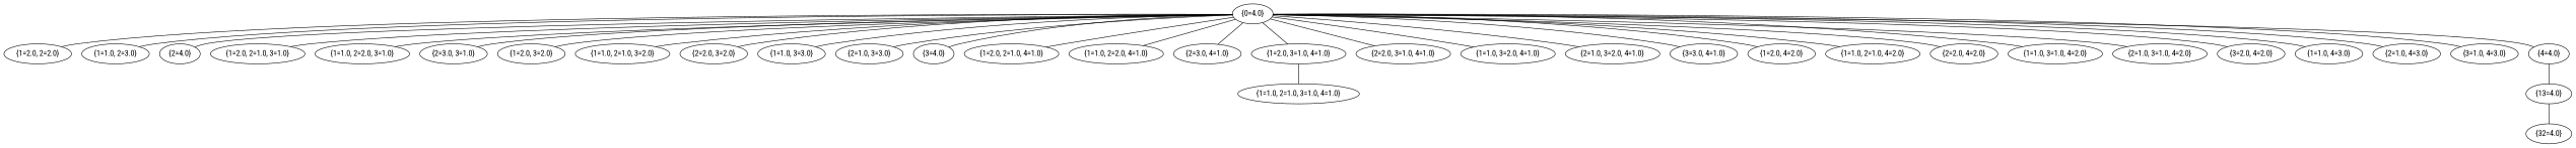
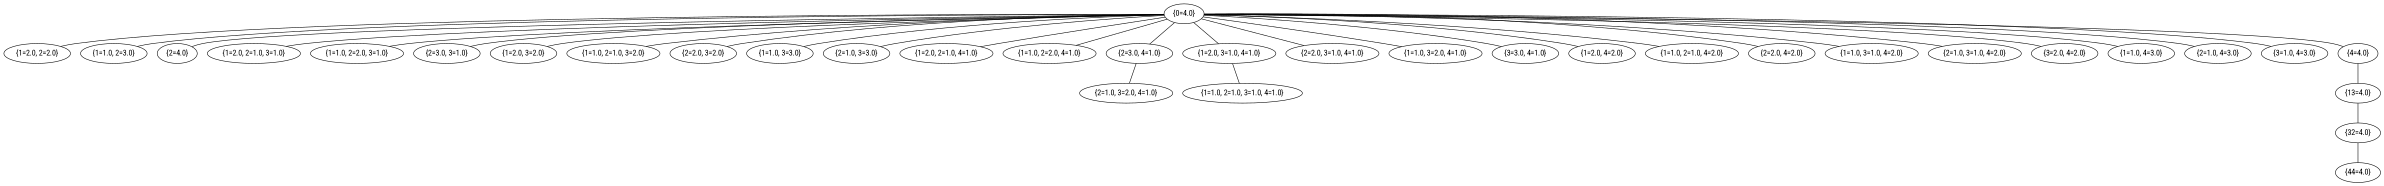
  graph {
    fontname="Roboto Condensed"
    node [fontname="Roboto Condensed"]
    edge [fontname="Roboto Condensed"]
    "{0=4.0}" [state="{0=4.0}"]
    "{1=2.0, 2=2.0}" [state="{1=2.0, 2=2.0}"]
    "{1=1.0, 2=3.0}" [state="{1=1.0, 2=3.0}"]
    "{2=4.0}" [state="{2=4.0}"]
    "{1=2.0, 2=1.0, 3=1.0}" [state="{1=2.0, 2=1.0, 3=1.0}"]
    "{1=1.0, 2=2.0, 3=1.0}" [state="{1=1.0, 2=2.0, 3=1.0}"]
    "{2=3.0, 3=1.0}" [state="{2=3.0, 3=1.0}"]
    "{1=2.0, 3=2.0}" [state="{1=2.0, 3=2.0}"]
    "{1=1.0, 2=1.0, 3=2.0}" [state="{1=1.0, 2=1.0, 3=2.0}"]
    "{2=2.0, 3=2.0}" [state="{2=2.0, 3=2.0}"]
    "{1=1.0, 3=3.0}" [state="{1=1.0, 3=3.0}"]
    "{2=1.0, 3=3.0}" [state="{2=1.0, 3=3.0}"]
-   "{3=4.0}" [state="{3=4.0}"]
    "{1=2.0, 2=1.0, 4=1.0}" [state="{1=2.0, 2=1.0, 4=1.0}"]
    "{1=1.0, 2=2.0, 4=1.0}" [state="{1=1.0, 2=2.0, 4=1.0}"]
    "{2=3.0, 4=1.0}" [state="{2=3.0, 4=1.0}"]
    "{1=2.0, 3=1.0, 4=1.0}" [state="{1=2.0, 3=1.0, 4=1.0}"]
    "{2=2.0, 3=1.0, 4=1.0}" [state="{2=2.0, 3=1.0, 4=1.0}"]
    "{1=1.0, 3=2.0, 4=1.0}" [state="{1=1.0, 3=2.0, 4=1.0}"]
    "{2=1.0, 3=2.0, 4=1.0}" [state="{2=1.0, 3=2.0, 4=1.0}"]
    "{3=3.0, 4=1.0}" [state="{3=3.0, 4=1.0}"]
    "{1=2.0, 4=2.0}" [state="{1=2.0, 4=2.0}"]
    "{1=1.0, 2=1.0, 4=2.0}" [state="{1=1.0, 2=1.0, 4=2.0}"]
    "{2=2.0, 4=2.0}" [state="{2=2.0, 4=2.0}"]
    "{1=1.0, 3=1.0, 4=2.0}" [state="{1=1.0, 3=1.0, 4=2.0}"]
    "{2=1.0, 3=1.0, 4=2.0}" [state="{2=1.0, 3=1.0, 4=2.0}"]
    "{3=2.0, 4=2.0}" [state="{3=2.0, 4=2.0}"]
    "{1=1.0, 4=3.0}" [state="{1=1.0, 4=3.0}"]
    "{2=1.0, 4=3.0}" [state="{2=1.0, 4=3.0}"]
    "{3=1.0, 4=3.0}" [state="{3=1.0, 4=3.0}"]
    "{4=4.0}" [state="{4=4.0}"]
    "{1=1.0, 2=1.0, 3=1.0, 4=1.0}" [state="{1=1.0, 2=1.0, 3=1.0, 4=1.0}"]
    "{13=4.0}" [state="{13=4.0}"]
    "{32=4.0}" [state="{32=4.0}"]
+   "{44=4.0}" [state="{44=4.0}"]
    "{0=4.0}" -- "{1=2.0, 2=2.0}"
    "{0=4.0}" -- "{1=1.0, 2=3.0}"
    "{0=4.0}" -- "{2=4.0}"
    "{0=4.0}" -- "{1=2.0, 2=1.0, 3=1.0}"
    "{0=4.0}" -- "{1=1.0, 2=2.0, 3=1.0}"
    "{0=4.0}" -- "{2=3.0, 3=1.0}"
    "{0=4.0}" -- "{1=2.0, 3=2.0}"
    "{0=4.0}" -- "{1=1.0, 2=1.0, 3=2.0}"
    "{0=4.0}" -- "{2=2.0, 3=2.0}"
    "{0=4.0}" -- "{1=1.0, 3=3.0}"
    "{0=4.0}" -- "{2=1.0, 3=3.0}"
-   "{0=4.0}" -- "{3=4.0}"
    "{0=4.0}" -- "{1=2.0, 2=1.0, 4=1.0}"
    "{0=4.0}" -- "{1=1.0, 2=2.0, 4=1.0}"
    "{0=4.0}" -- "{2=3.0, 4=1.0}"
    "{0=4.0}" -- "{1=2.0, 3=1.0, 4=1.0}"
    "{0=4.0}" -- "{2=2.0, 3=1.0, 4=1.0}"
    "{0=4.0}" -- "{1=1.0, 3=2.0, 4=1.0}"
-   "{0=4.0}" -- "{2=1.0, 3=2.0, 4=1.0}"
+   "{2=3.0, 4=1.0}" -- "{2=1.0, 3=2.0, 4=1.0}"
    "{0=4.0}" -- "{3=3.0, 4=1.0}"
    "{0=4.0}" -- "{1=2.0, 4=2.0}"
    "{0=4.0}" -- "{1=1.0, 2=1.0, 4=2.0}"
    "{0=4.0}" -- "{2=2.0, 4=2.0}"
    "{0=4.0}" -- "{1=1.0, 3=1.0, 4=2.0}"
    "{0=4.0}" -- "{2=1.0, 3=1.0, 4=2.0}"
    "{0=4.0}" -- "{3=2.0, 4=2.0}"
    "{0=4.0}" -- "{1=1.0, 4=3.0}"
    "{0=4.0}" -- "{2=1.0, 4=3.0}"
    "{0=4.0}" -- "{3=1.0, 4=3.0}"
    "{0=4.0}" -- "{4=4.0}"
    "{1=2.0, 3=1.0, 4=1.0}" -- "{1=1.0, 2=1.0, 3=1.0, 4=1.0}"
    "{4=4.0}" -- "{13=4.0}"
    "{13=4.0}" -- "{32=4.0}"
+   "{32=4.0}" -- "{44=4.0}"
  }
